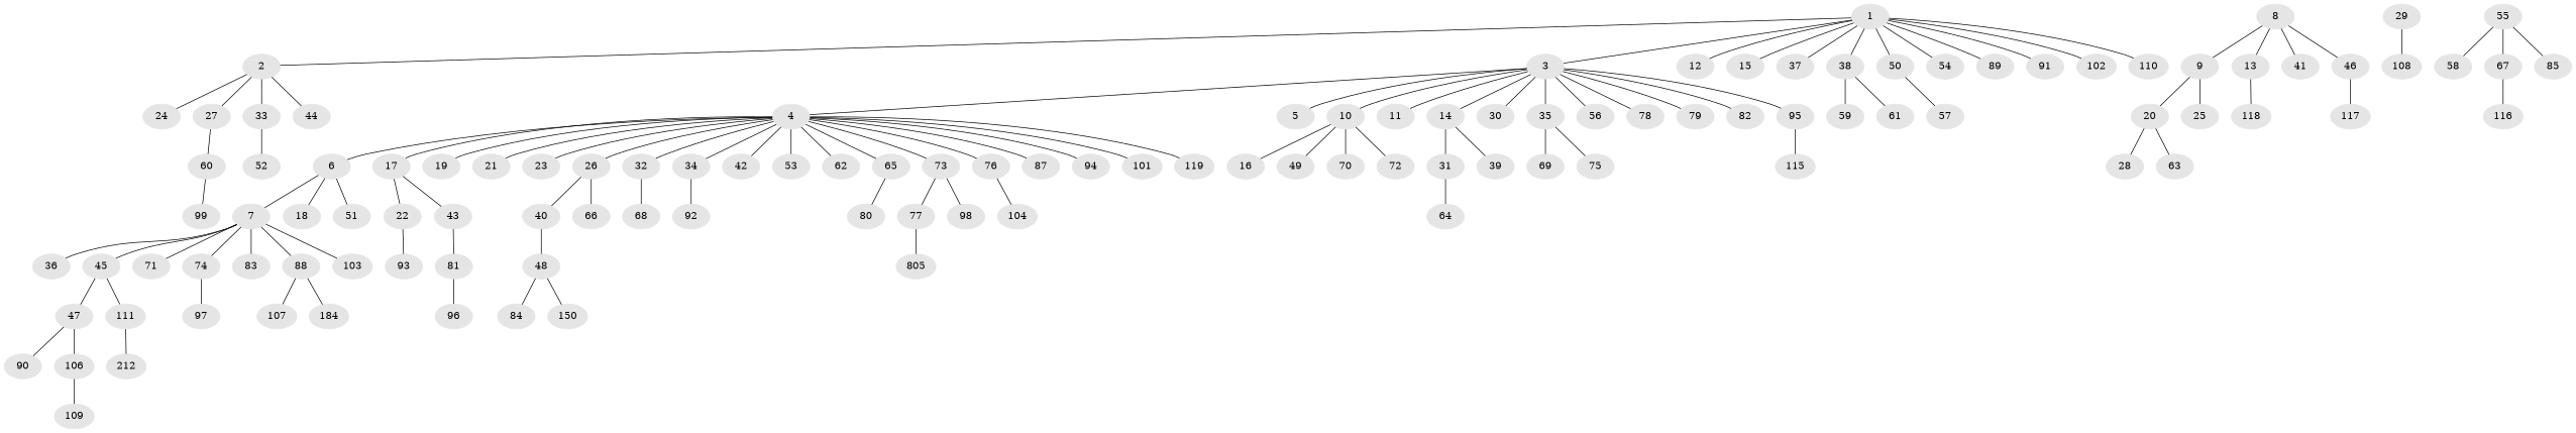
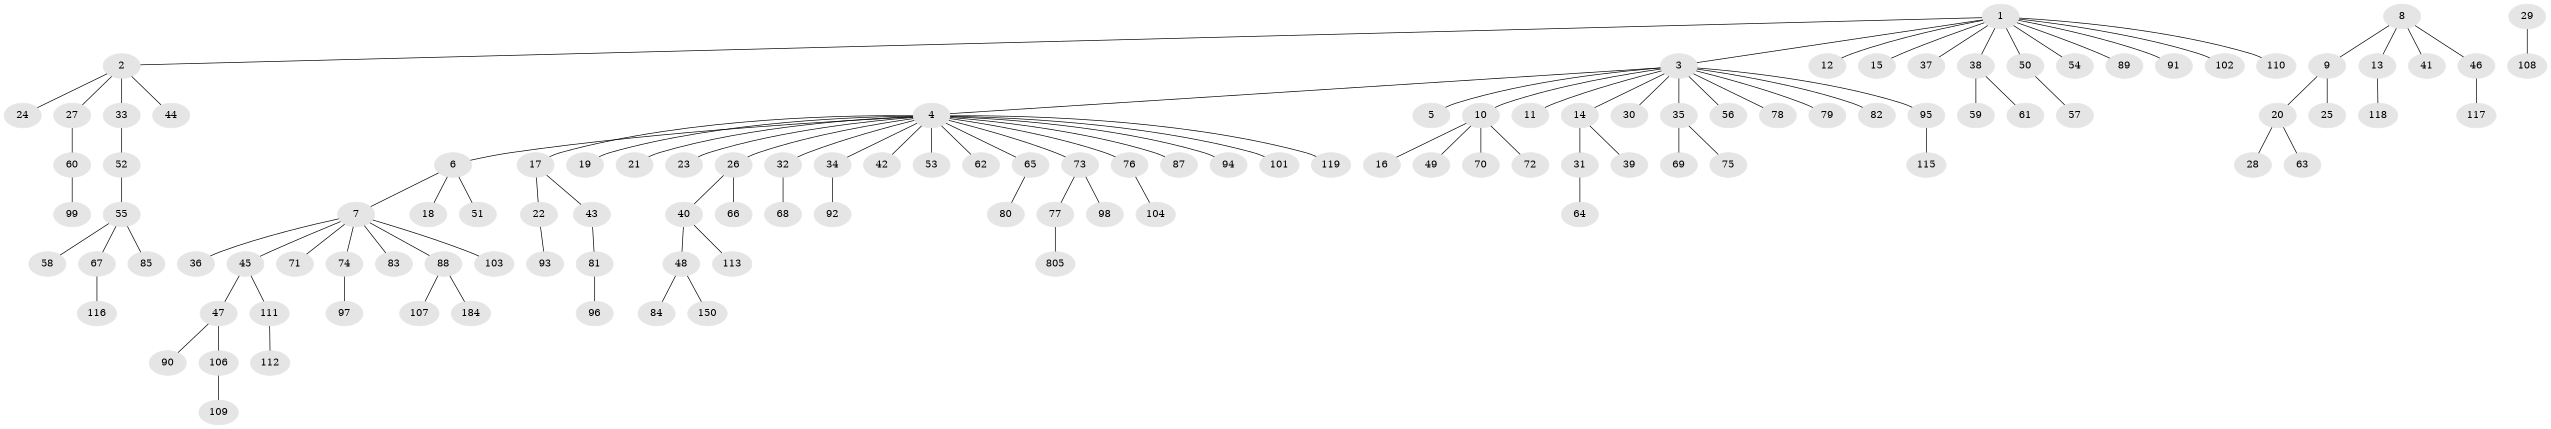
  graph {
    node [color=gray90 style=filled]
    1
    2
    3
    12
    15
    37
    38
    50
    54
    89
    91
    102
    110
    24
    27
    33
    44
    4
    5
    10
    11
    14
    30
    35
    56
    78
    79
    82
    95
    59
    61
    57
    8
    9
    13
    41
    46
    60
    52
    6
    17
    19
    21
    23
    26
    32
    34
    42
    53
    62
    65
    73
    76
    87
    94
    101
    119
    16
    49
    70
    72
    31
    39
    69
    75
    115
    7
    18
    51
    22
    43
    40
    66
    29
    108
    68
    92
    80
    77
    98
    104
    36
    45
    71
    74
    83
    88
    103
    47
    111
    97
    107
    n93 [label=184]
    20
    25
    118
    117
    28
    63
    64
    93
    81
    48
+   113
    99
    55
    84
    n108 [label=150]
    96
    90
    106
-   112 [label=212]
+   112
    109
    58
    67
    85
    116
    n118 [label=805]
    1 -- 2
    1 -- 3
    1 -- 12
    1 -- 15
    1 -- 37
    1 -- 38
    1 -- 50
    1 -- 54
    1 -- 89
    1 -- 91
    1 -- 102
    1 -- 110
    2 -- 24
    2 -- 27
    2 -- 33
    2 -- 44
    3 -- 4
    3 -- 5
    3 -- 10
    3 -- 11
    3 -- 14
    3 -- 30
    3 -- 35
    3 -- 56
    3 -- 78
    3 -- 79
    3 -- 82
    3 -- 95
    38 -- 59
    38 -- 61
    50 -- 57
    27 -- 60
    33 -- 52
    4 -- 6
    4 -- 17
    4 -- 19
    4 -- 21
    4 -- 23
    4 -- 26
    4 -- 32
    4 -- 34
    4 -- 42
    4 -- 53
    4 -- 62
    4 -- 65
    4 -- 73
    4 -- 76
    4 -- 87
    4 -- 94
    4 -- 101
    4 -- 119
    10 -- 16
    10 -- 49
    10 -- 70
    10 -- 72
    14 -- 31
    14 -- 39
    35 -- 69
    35 -- 75
    95 -- 115
    8 -- 9
    8 -- 13
    8 -- 41
    8 -- 46
    9 -- 20
    9 -- 25
    13 -- 118
    46 -- 117
    60 -- 99
+   52 -- 55
    6 -- 7
    6 -- 18
    6 -- 51
    17 -- 22
    17 -- 43
    26 -- 40
    26 -- 66
    32 -- 68
    34 -- 92
    65 -- 80
    73 -- 77
    73 -- 98
    76 -- 104
    31 -- 64
    7 -- 36
    7 -- 45
    7 -- 71
    7 -- 74
    7 -- 83
    7 -- 88
    7 -- 103
    22 -- 93
    43 -- 81
    40 -- 48
+   40 -- 113
    29 -- 108
    77 -- n118
    45 -- 47
    45 -- 111
    74 -- 97
    88 -- 107
    88 -- n93
    47 -- 90
    47 -- 106
    111 -- 112
    20 -- 28
    20 -- 63
    81 -- 96
    48 -- 84
    48 -- n108
    55 -- 58
    55 -- 67
    55 -- 85
    106 -- 109
    67 -- 116
  }
